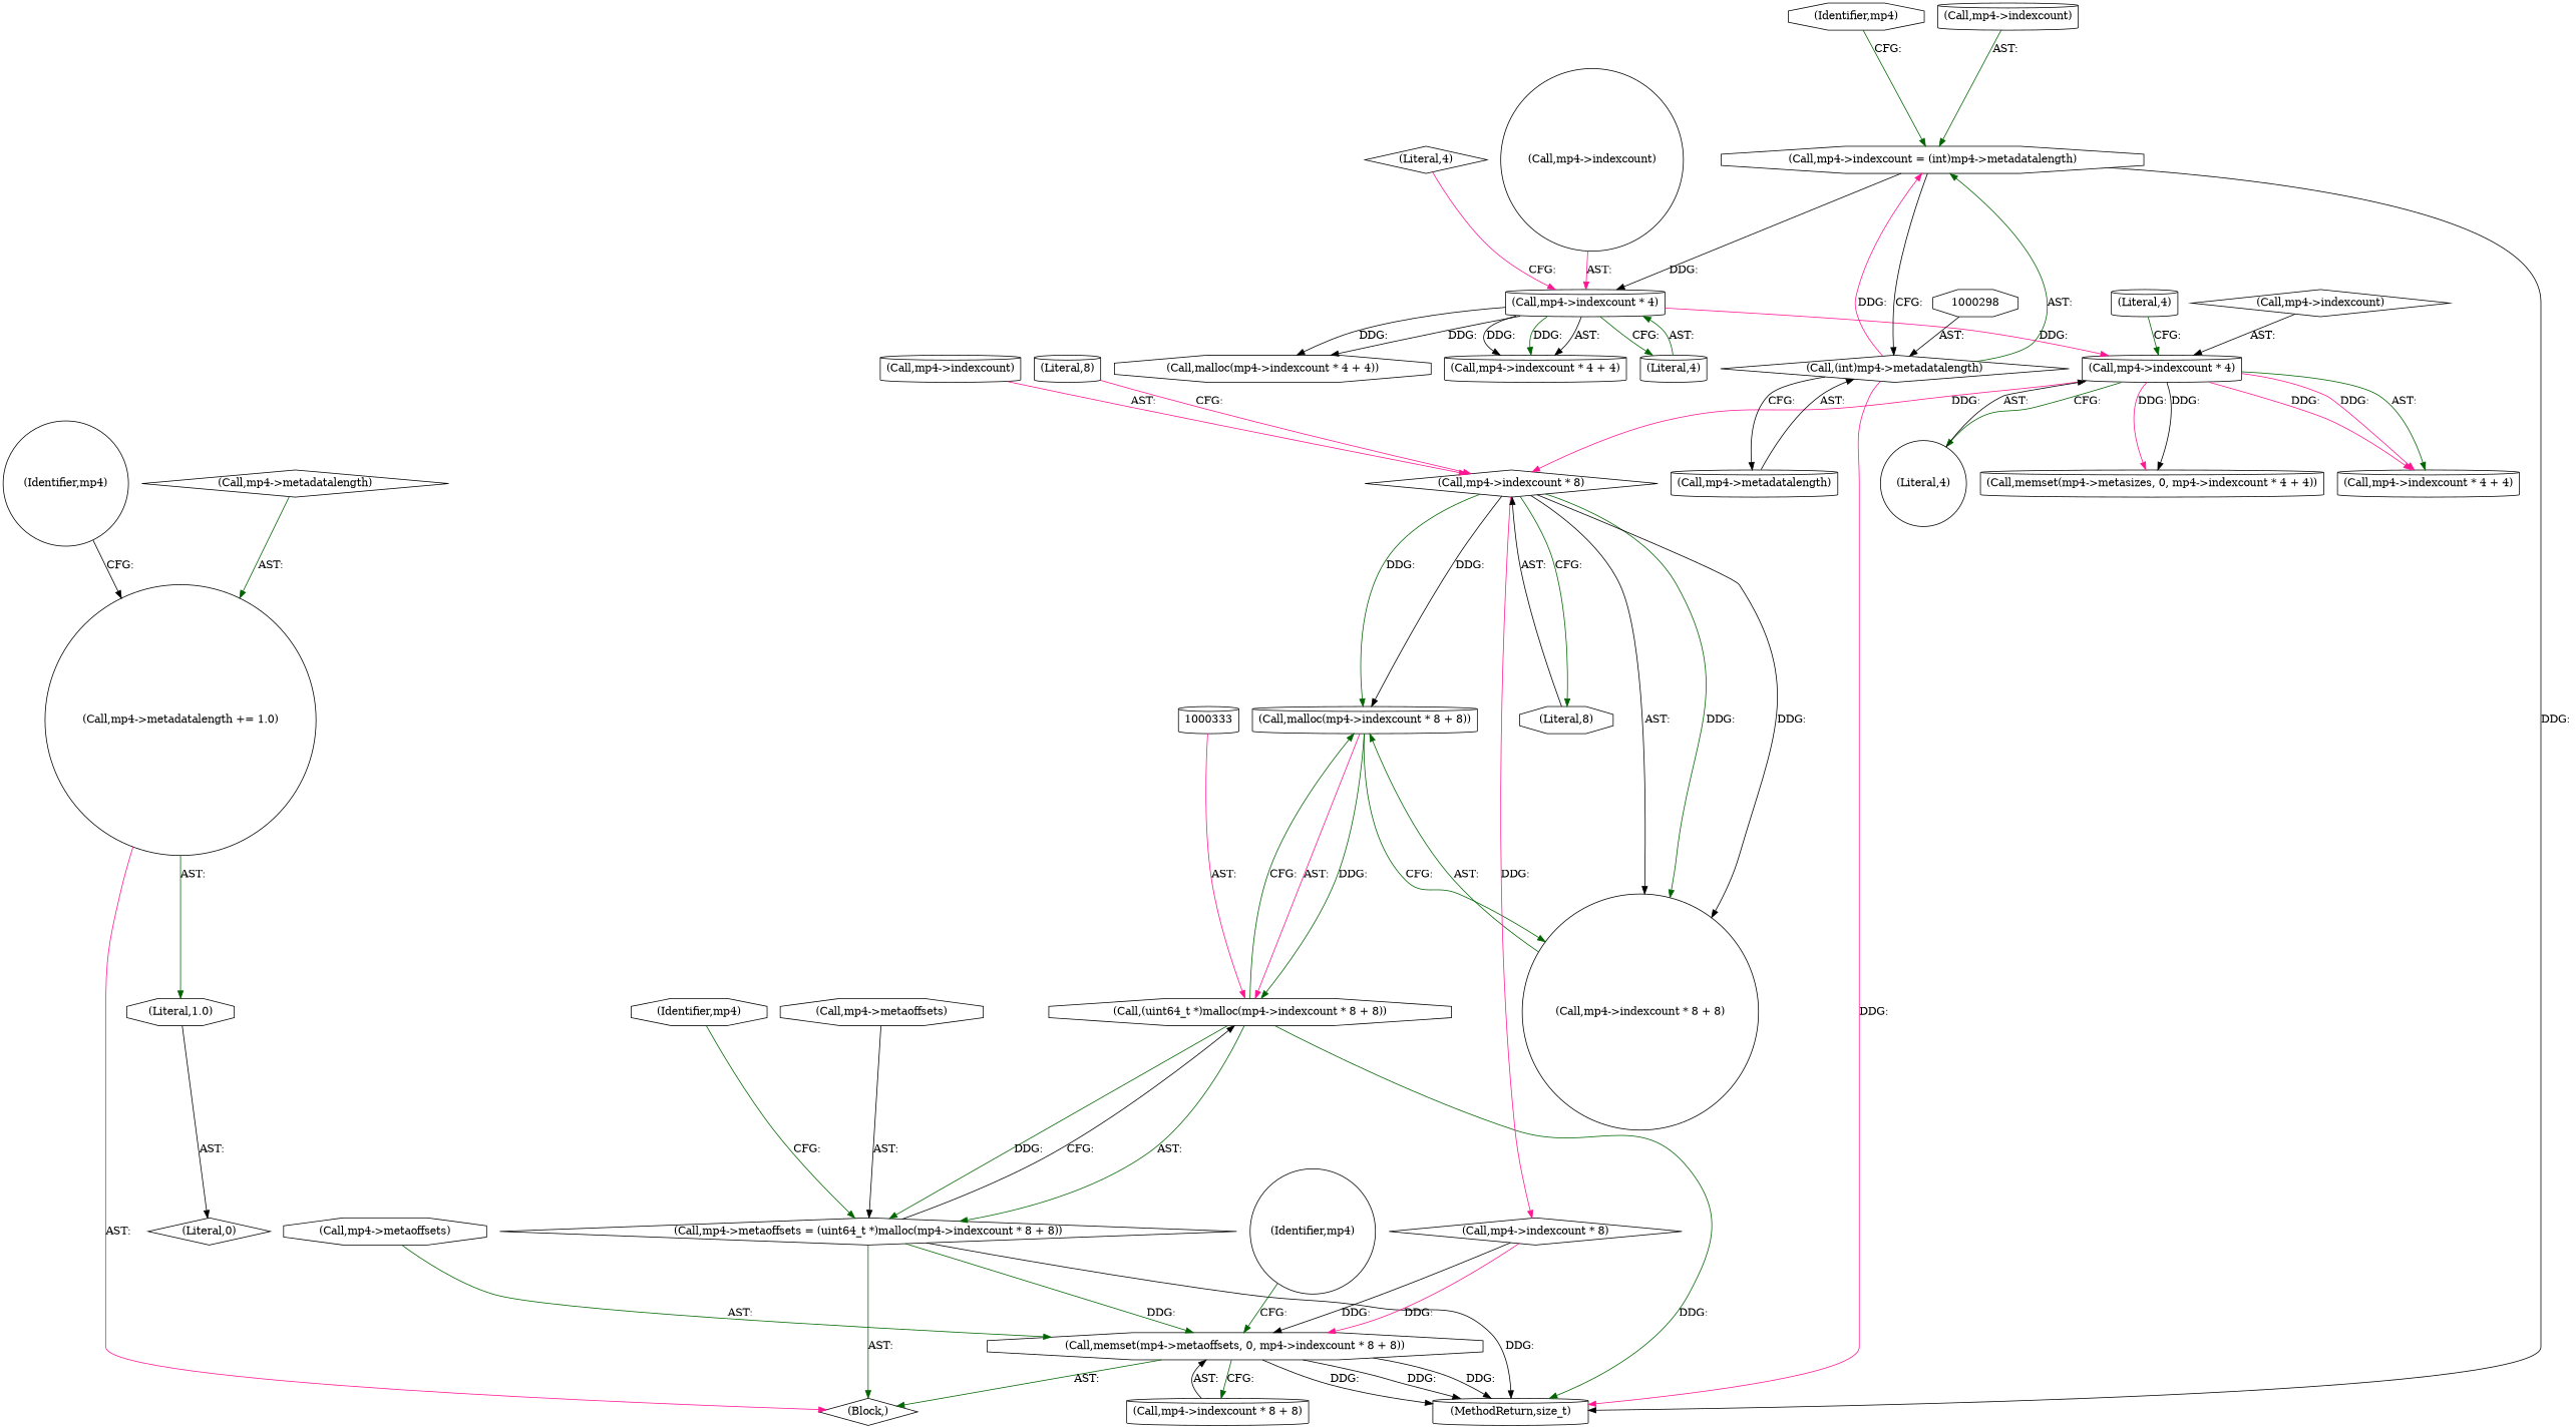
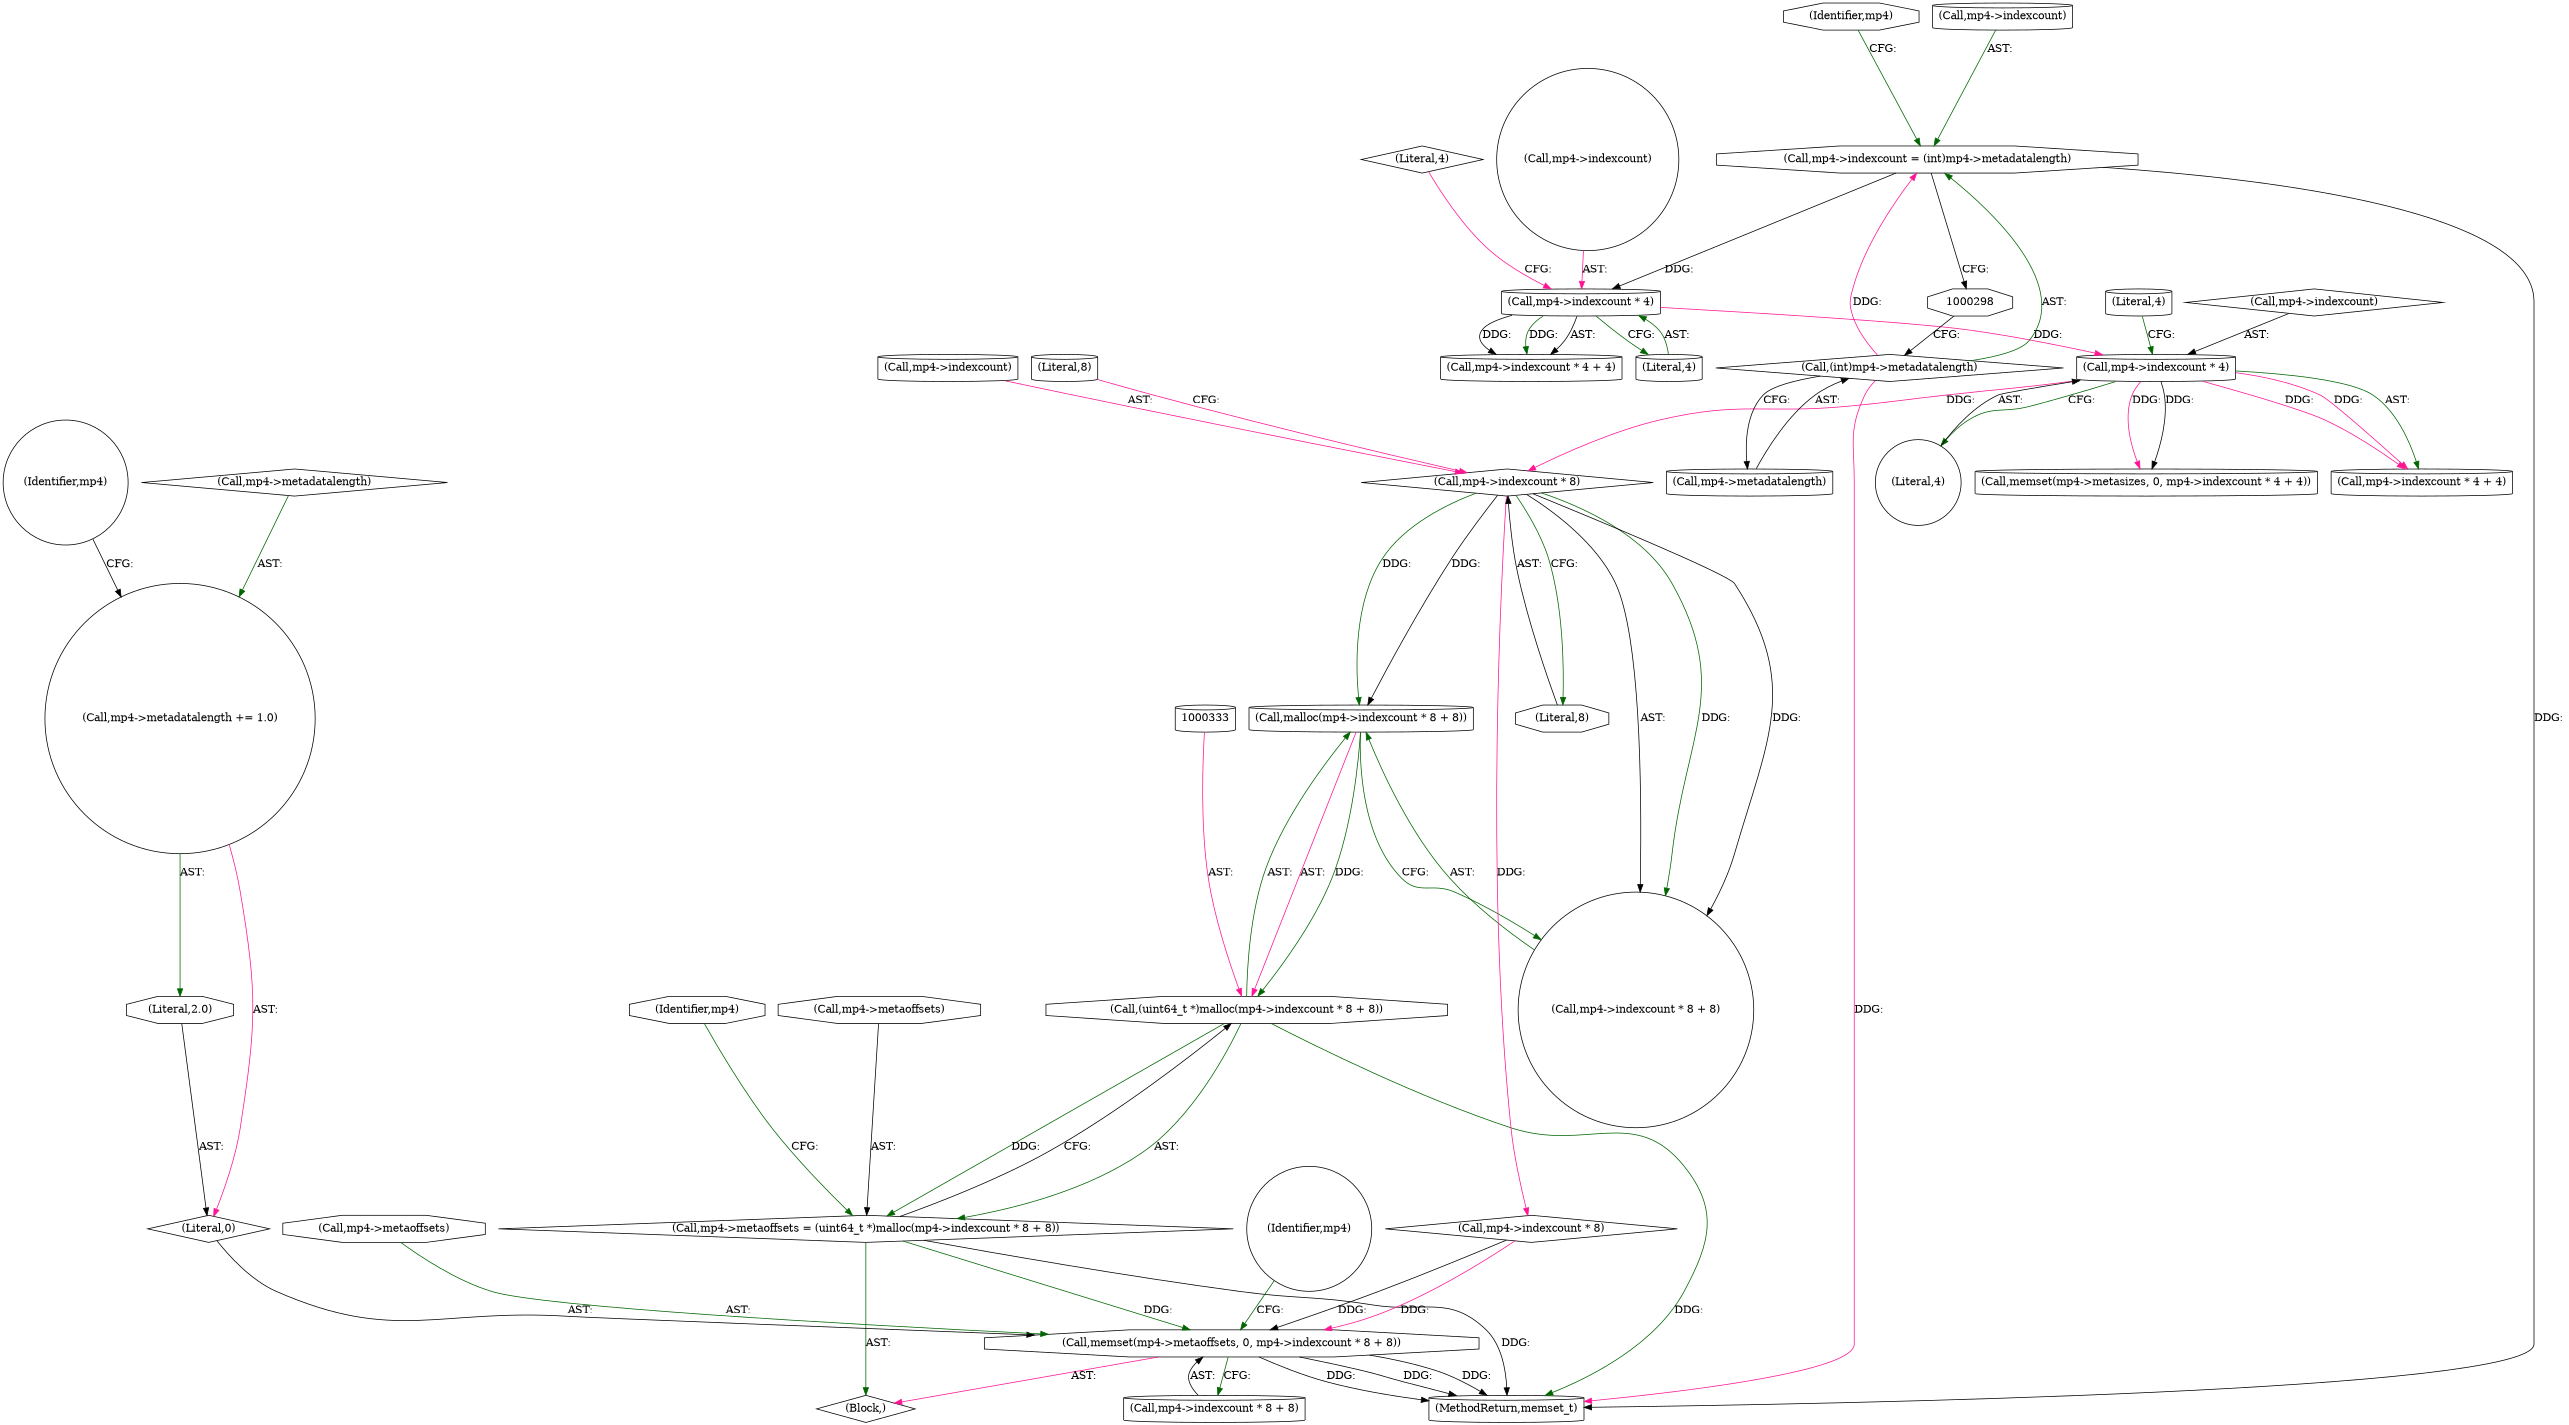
  digraph {
    fontname="DejaVu Serif"
    node [fontname="DejaVu Serif" shape=cylinder]
    edge [color=darkgreen fontname="DejaVu Serif"]
    n1 [label="(Call,malloc(mp4->indexcount * 8 + 8))"]
    n2 [label="(Call,(uint64_t *)malloc(mp4->indexcount * 8 + 8))" shape=octagon]
    n3 [label="(Call,mp4->indexcount * 8 + 8)" shape=circle]
-   n4 [label="(MethodReturn,size_t)"]
+   n4 [label="(MethodReturn,memset_t)"]
    n5 [label="(Call,mp4->metaoffsets = (uint64_t *)malloc(mp4->indexcount * 8 + 8))" shape=diamond]
    n6 [label="(Call,mp4->indexcount * 8)" shape=diamond]
    n7 [label="(Literal,8)" shape=octagon]
    n8 [label="(Call,mp4->indexcount * 8)" shape=diamond]
    n9 [label="(Call,memset(mp4->metaoffsets, 0, mp4->indexcount * 8 + 8))" shape=octagon]
    n10 [label="(Call,mp4->indexcount * 4)"]
    n11 [label="(Literal,4)" shape=circle]
    n12 [label="(Call,mp4->indexcount * 4 + 4)"]
    n13 [label="(Call,memset(mp4->metasizes, 0, mp4->indexcount * 4 + 4))"]
    n14 [label="(Call,mp4->indexcount * 4)"]
-   n15 [label="(Call,malloc(mp4->indexcount * 4 + 4))" shape=octagon]
    n16 [label="(Call,mp4->indexcount * 4 + 4)"]
    n17 [label="(Literal,4)"]
    n18 [label="(Call,mp4->indexcount = (int)mp4->metadatalength)" shape=octagon]
    n19 [label="(Call,(int)mp4->metadatalength)" shape=diamond]
    n20 [label="(Call,mp4->metadatalength)"]
    n21 [label="(Block,)" shape=diamond]
    n22 [label="(Call,mp4->metadatalength += 1.0)" shape=circle]
-   n23 [label="(Literal,1.0)" shape=octagon]
+   n23 [label="(Literal,2.0)" shape=octagon]
    n24 [label="(Literal,0)" shape=diamond]
    n25 [label="(Call,mp4->indexcount * 8 + 8)"]
    n26 [label="(Call,mp4->metaoffsets)" shape=octagon]
    n27 [label="(Literal,4)" shape=diamond]
    n28 [label="(Identifier,mp4)" shape=circle]
    n29 [label="(Call,mp4->indexcount)" shape=circle]
    n30 [label="(Call,mp4->indexcount)" shape=diamond]
    n31 [label="(Identifier,mp4)" shape=octagon]
    n32 [label="(Call,mp4->indexcount)"]
    n33 [label="(Identifier,mp4)" shape=octagon]
    n34 [label="(Call,mp4->metadatalength)" shape=diamond]
    n35 [label="(Call,mp4->indexcount)"]
    n36 [label="(Literal,8)"]
    n37 [label="(Call,mp4->metaoffsets)" shape=octagon]
    n38 [label="(Identifier,mp4)" shape=circle]
    n39 [label="(Literal,4)"]
    1000298 [shape=octagon]
    1000333
    n1 -> n2 [color=deeppink label="AST: "]
    n1 -> n2 [label="DDG: "]
    n1 -> n3 [label="CFG: "]
-   n2 -> n1 [label="CFG: "]
+   n2 -> n1 [label="AST: "]
    n2 -> n4 [label="DDG: "]
    n2 -> n5 [label="AST: "]
    n2 -> n5 [label="DDG: "]
    n3 -> n1 [label="AST: "]
    n5 -> n2 [color=black label="CFG: "]
    n5 -> n4 [color=black label="DDG: "]
    n5 -> n9 [label="DDG: "]
    n5 -> n21 [label="AST: "]
    n6 -> n1 [label="DDG: "]
    n6 -> n1 [color=black label="DDG: "]
    n6 -> n3 [color=black label="AST: "]
    n6 -> n3 [label="DDG: "]
    n6 -> n3 [color=black label="DDG: "]
    n6 -> n7 [label="CFG: "]
    n6 -> n8 [color=deeppink label="DDG: "]
    n7 -> n6 [color=black label="AST: "]
    n8 -> n9 [color=black label="DDG: "]
    n8 -> n9 [color=deeppink label="DDG: "]
    n9 -> n4 [color=black label="DDG: "]
    n9 -> n4 [color=black label="DDG: "]
    n9 -> n4 [color=black label="DDG: "]
-   n9 -> n21 [label="AST: "]
+   n9 -> n21 [color=deeppink label="AST: "]
    n9 -> n25 [label="CFG: "]
    n10 -> n6 [color=deeppink label="DDG: "]
    n10 -> n11 [label="CFG: "]
    n10 -> n12 [label="AST: "]
    n10 -> n12 [color=deeppink label="DDG: "]
    n10 -> n12 [color=deeppink label="DDG: "]
    n10 -> n13 [color=deeppink label="DDG: "]
    n10 -> n13 [color=black label="DDG: "]
    n11 -> n10 [color=black label="AST: "]
    n14 -> n10 [color=deeppink label="DDG: "]
-   n14 -> n15 [color=black label="DDG: "]
-   n14 -> n15 [color=black label="DDG: "]
    n14 -> n16 [color=black label="AST: "]
    n14 -> n16 [color=black label="DDG: "]
    n14 -> n16 [label="DDG: "]
    n14 -> n17 [label="CFG: "]
    n17 -> n14 [label="AST: "]
    n18 -> n4 [color=black label="DDG: "]
    n18 -> n14 [color=black label="DDG: "]
-   n18 -> n19 [color=black label="CFG: "]
+   n18 -> 1000298 [color=black label="CFG: "]
    n19 -> n4 [color=deeppink label="DDG: "]
    n19 -> n18 [label="AST: "]
    n19 -> n18 [color=deeppink label="DDG: "]
    n19 -> n20 [color=black label="CFG: "]
    n20 -> n19 [color=black label="AST: "]
-   n22 -> n21 [color=deeppink label="AST: "]
+   n22 -> n24 [color=deeppink label="AST: "]
    n22 -> n23 [label="AST: "]
    n23 -> n24 [color=black label="AST: "]
+   n24 -> n9 [color=black label="AST: "]
    n25 -> n9 [color=black label="AST: "]
    n26 -> n9 [label="AST: "]
    n27 -> n14 [color=deeppink label="CFG: "]
    n28 -> n22 [color=black label="CFG: "]
    n29 -> n14 [color=deeppink label="AST: "]
    n30 -> n10 [color=black label="AST: "]
    n31 -> n18 [label="CFG: "]
    n32 -> n18 [label="AST: "]
    n33 -> n5 [label="CFG: "]
    n34 -> n22 [label="AST: "]
    n35 -> n6 [color=deeppink label="AST: "]
    n36 -> n6 [color=deeppink label="CFG: "]
    n37 -> n5 [color=black label="AST: "]
    n38 -> n9 [label="CFG: "]
    n39 -> n10 [label="CFG: "]
-   1000298 -> n19 [color=black label="AST: "]
+   1000298 -> n19 [color=black label="CFG: "]
    1000333 -> n2 [color=deeppink label="AST: "]
  }
